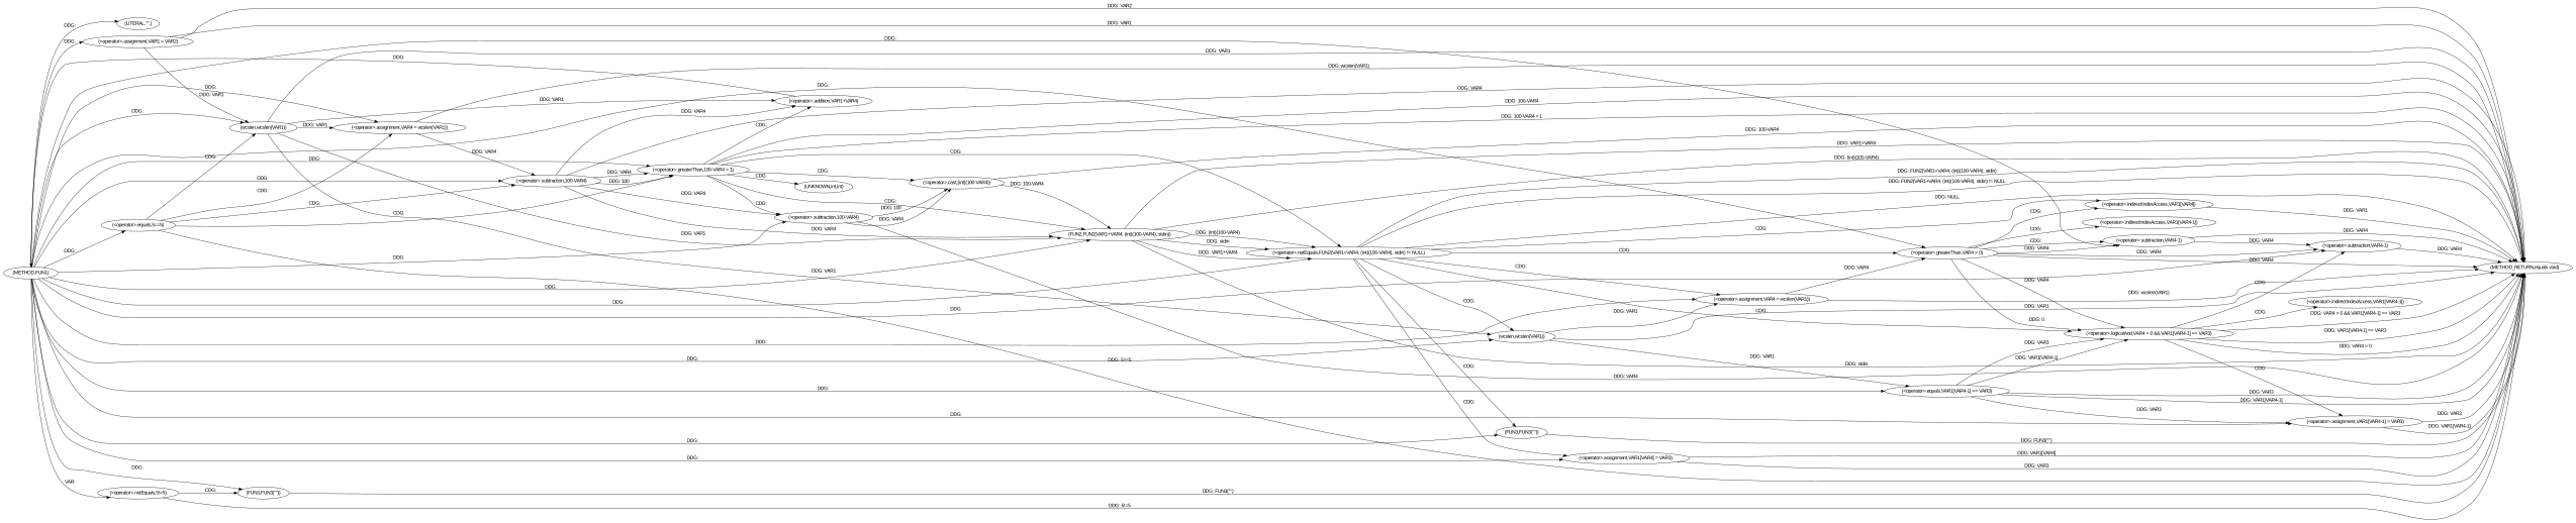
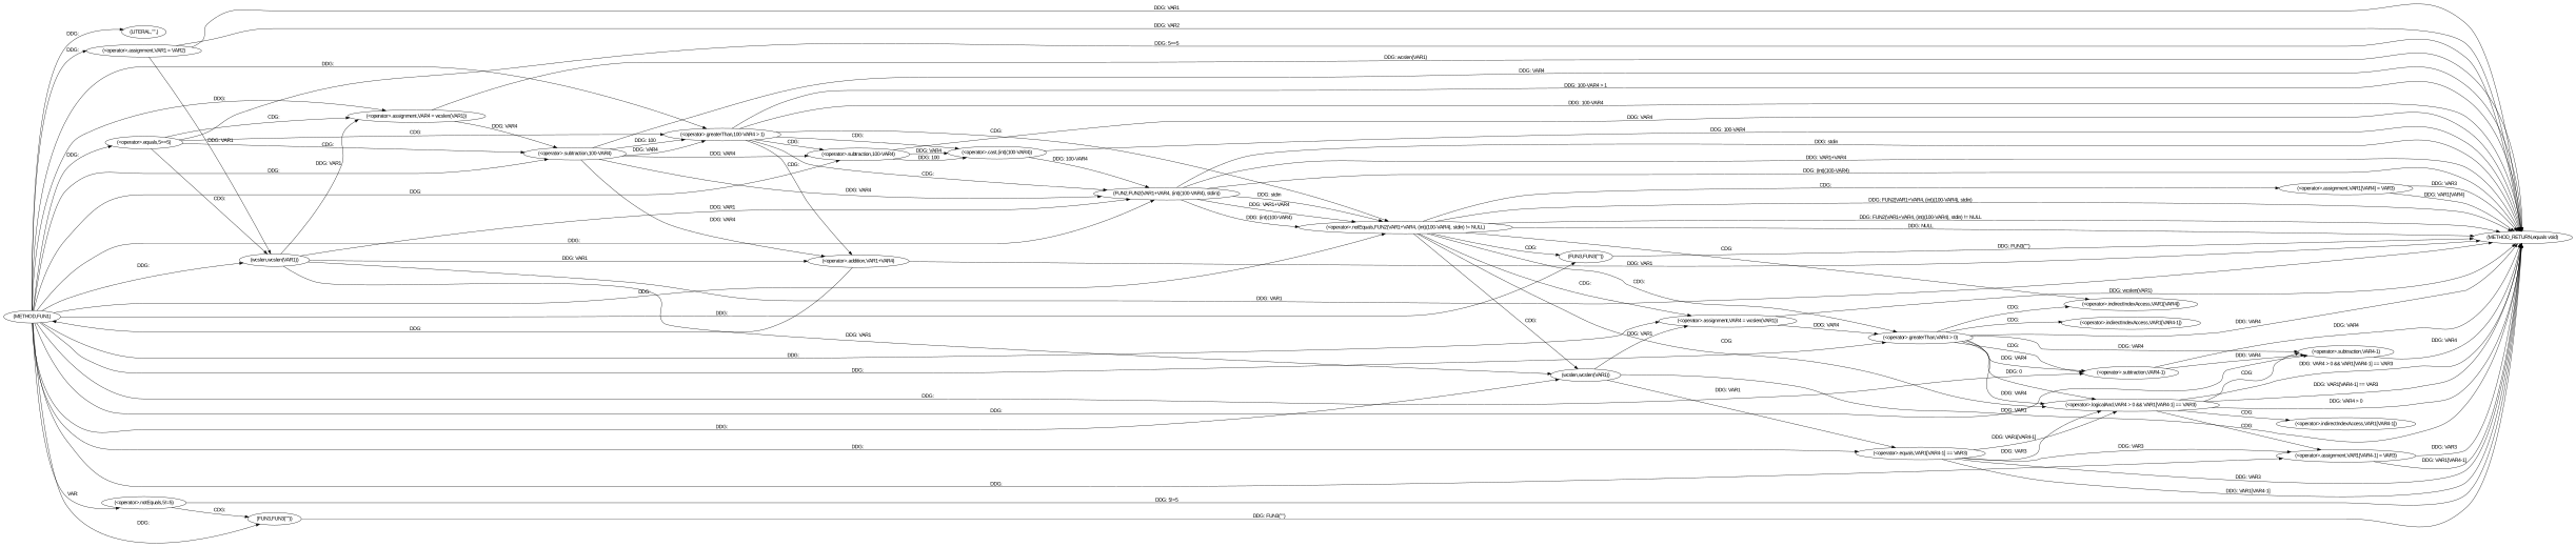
  digraph {
    fontname="Liberation Sans"
    rankdir=LR
    node [fontname="Liberation Sans"]
    edge [fontname="Liberation Sans"]
    n1 [label="(METHOD,FUN1)"]
    n2 [label="(LITERAL,\"\",)"]
    n3 [label="(<operator>.assignment,VAR1 = VAR2)"]
    n4 [label="(<operator>.equals,5==5)"]
    n5 [label="(<operator>.assignment,VAR4 = wcslen(VAR1))"]
    n6 [label="(wcslen,wcslen(VAR1))"]
    n7 [label="(<operator>.greaterThan,100-VAR4 > 1)"]
    n8 [label="(<operator>.subtraction,100-VAR4)"]
    n9 [label="(<operator>.notEquals,FUN2(VAR1+VAR4, (int)(100-VAR4), stdin) != NULL)"]
    n10 [label="(FUN2,FUN2(VAR1+VAR4, (int)(100-VAR4), stdin))"]
    n11 [label="(<operator>.subtraction,100-VAR4)"]
    n12 [label="(<operator>.assignment,VAR4 = wcslen(VAR1))"]
    n13 [label="(wcslen,wcslen(VAR1))"]
    n14 [label="(<operator>.greaterThan,VAR4 > 0)"]
    n15 [label="(<operator>.equals,VAR1[VAR4-1] == VAR3)"]
    n16 [label="(<operator>.subtraction,VAR4-1)"]
    n17 [label="(<operator>.assignment,VAR1[VAR4-1] = VAR3)"]
    n18 [label="(<operator>.subtraction,VAR4-1)"]
    n19 [label="(FUN3,FUN3(\"\"))"]
    n20 [label="(<operator>.assignment,VAR1[VAR4] = VAR3)"]
    n21 [label="(<operator>.notEquals,5!=5)"]
    n22 [label="(FUN3,FUN3(\"\"))"]
    n23 [label="(METHOD_RETURN,equals void)"]
    n24 [label="(<operator>.addition,VAR1+VAR4)"]
    n25 [label="(<operator>.cast,(int)(100-VAR4))"]
-   n26 [label="(UNKNOWN,int,int)"]
    n27 [label="(<operator>.logicalAnd,VAR4 > 0 && VAR1[VAR4-1] == VAR3)"]
    n28 [label="(<operator>.indirectIndexAccess,VAR1[VAR4])"]
    n29 [label="(<operator>.indirectIndexAccess,VAR1[VAR4-1])"]
    n30 [label="(<operator>.indirectIndexAccess,VAR1[VAR4-1])"]
    n1 -> n2 [label="DDG: "]
    n1 -> n3 [label="DDG: "]
    n1 -> n4 [label="DDG: "]
    n1 -> n5 [label="DDG: "]
    n1 -> n6 [label="DDG: "]
    n1 -> n7 [label="DDG: "]
    n1 -> n8 [label="DDG: "]
    n1 -> n9 [label="DDG: "]
    n1 -> n10 [label="DDG: "]
    n1 -> n11 [label="DDG: "]
    n1 -> n12 [label="DDG: "]
    n1 -> n13 [label="DDG: "]
    n1 -> n14 [label="DDG: "]
    n1 -> n15 [label="DDG: "]
    n1 -> n16 [label="DDG: "]
    n1 -> n17 [label="DDG: "]
    n1 -> n18 [label="DDG: "]
    n1 -> n19 [label="DDG: "]
-   n1 -> n20 [label="DDG: "]
    n1 -> n21 [label="VAR: "]
    n1 -> n22 [label="DDG: "]
    n3 -> n6 [label="DDG: VAR1"]
    n3 -> n23 [label="DDG: VAR1"]
    n3 -> n23 [label="DDG: VAR2"]
    n4 -> n5 [label="CDG: "]
    n4 -> n6 [label="CDG: "]
    n4 -> n7 [label="CDG: "]
    n4 -> n8 [label="CDG: "]
    n4 -> n23 [label="DDG: 5==5"]
    n5 -> n8 [label="DDG: VAR4"]
    n5 -> n23 [label="DDG: wcslen(VAR1)"]
    n6 -> n5 [label="DDG: VAR1"]
    n6 -> n10 [label="DDG: VAR1"]
    n6 -> n13 [label="DDG: VAR1"]
    n6 -> n23 [label="DDG: VAR1"]
    n6 -> n24 [label="DDG: VAR1"]
    n7 -> n9 [label="CDG: "]
    n7 -> n10 [label="CDG: "]
    n7 -> n11 [label="CDG: "]
    n7 -> n23 [label="DDG: 100-VAR4 > 1"]
    n7 -> n23 [label="DDG: 100-VAR4"]
    n7 -> n24 [label="CDG: "]
    n7 -> n25 [label="CDG: "]
-   n7 -> n26 [label="CDG: "]
    n8 -> n7 [label="DDG: 100"]
    n8 -> n7 [label="DDG: VAR4"]
    n8 -> n10 [label="DDG: VAR4"]
    n8 -> n11 [label="DDG: VAR4"]
    n8 -> n23 [label="DDG: VAR4"]
    n8 -> n24 [label="DDG: VAR4"]
    n9 -> n12 [label="CDG: "]
    n9 -> n13 [label="CDG: "]
    n9 -> n14 [label="CDG: "]
    n9 -> n19 [label="CDG: "]
    n9 -> n20 [label="CDG: "]
    n9 -> n23 [label="DDG: FUN2(VAR1+VAR4, (int)(100-VAR4), stdin)"]
    n9 -> n23 [label="DDG: FUN2(VAR1+VAR4, (int)(100-VAR4), stdin) != NULL"]
    n9 -> n23 [label="DDG: NULL"]
    n9 -> n27 [label="CDG: "]
    n9 -> n28 [label="CDG: "]
    n10 -> n9 [label="DDG: VAR1+VAR4"]
    n10 -> n9 [label="DDG: (int)(100-VAR4)"]
    n10 -> n9 [label="DDG: stdin"]
    n10 -> n23 [label="DDG: stdin"]
    n10 -> n23 [label="DDG: VAR1+VAR4"]
    n10 -> n23 [label="DDG: (int)(100-VAR4)"]
    n11 -> n23 [label="DDG: VAR4"]
    n11 -> n25 [label="DDG: 100"]
    n11 -> n25 [label="DDG: VAR4"]
    n12 -> n14 [label="DDG: VAR4"]
    n12 -> n23 [label="DDG: wcslen(VAR1)"]
    n13 -> n12 [label="DDG: VAR1"]
    n13 -> n15 [label="DDG: VAR1"]
    n13 -> n23 [label="DDG: VAR1"]
    n14 -> n16 [label="DDG: VAR4"]
    n14 -> n16 [label="CDG: "]
    n14 -> n18 [label="DDG: VAR4"]
    n14 -> n23 [label="DDG: VAR4"]
    n14 -> n27 [label="DDG: VAR4"]
    n14 -> n27 [label="DDG: 0"]
    n14 -> n28 [label="CDG: "]
    n14 -> n29 [label="CDG: "]
    n15 -> n17 [label="DDG: VAR3"]
    n15 -> n23 [label="DDG: VAR3"]
    n15 -> n23 [label="DDG: VAR1[VAR4-1]"]
    n15 -> n27 [label="DDG: VAR1[VAR4-1]"]
    n15 -> n27 [label="DDG: VAR3"]
    n16 -> n18 [label="DDG: VAR4"]
    n16 -> n23 [label="DDG: VAR4"]
    n17 -> n23 [label="DDG: VAR1[VAR4-1]"]
    n17 -> n23 [label="DDG: VAR3"]
    n18 -> n23 [label="DDG: VAR4"]
    n19 -> n23 [label="DDG: FUN3(\"\")"]
    n20 -> n23 [label="DDG: VAR1[VAR4]"]
    n20 -> n23 [label="DDG: VAR3"]
    n21 -> n22 [label="CDG: "]
    n21 -> n23 [label="DDG: 5!=5"]
    n22 -> n23 [label="DDG: FUN3(\"\")"]
    n24 -> n1 [label="DDG: "]
-   n28 -> n23 [label="DDG: VAR1"]
+   n24 -> n23 [label="DDG: VAR1"]
    n25 -> n10 [label="DDG: 100-VAR4"]
    n25 -> n23 [label="DDG: 100-VAR4"]
    n27 -> n17 [label="CDG: "]
    n27 -> n18 [label="CDG: "]
    n27 -> n23 [label="DDG: VAR4 > 0 && VAR1[VAR4-1] == VAR3"]
    n27 -> n23 [label="DDG: VAR1[VAR4-1] == VAR3"]
    n27 -> n23 [label="DDG: VAR4 > 0"]
    n27 -> n30 [label="CDG: "]
  }
